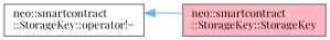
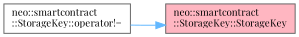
  digraph {
    rankdir=LR
    fontname="Playfair Display"
    node [fontname="Playfair Display" fontsize=10 shape=box style=filled]
    n1 [color=gray40 fillcolor=white fontcolor=black height=0.2 label="neo::smartcontract\l::StorageKey::operator!=" width=0.4]
    n2 [color=grey40 fillcolor=lightpink height=0.2 label="neo::smartcontract\l::StorageKey::StorageKey" width=0.4]
-   n2 -> n1 [color=steelblue1 fontname="Playfair Display" fontsize=10 labelfontname=Helvetica labelfontsize=10 style=solid]
+   n1 -> n2 [color=steelblue1 fontname="Playfair Display" fontsize=10 labelfontname=Helvetica labelfontsize=10 style=solid]
  }
